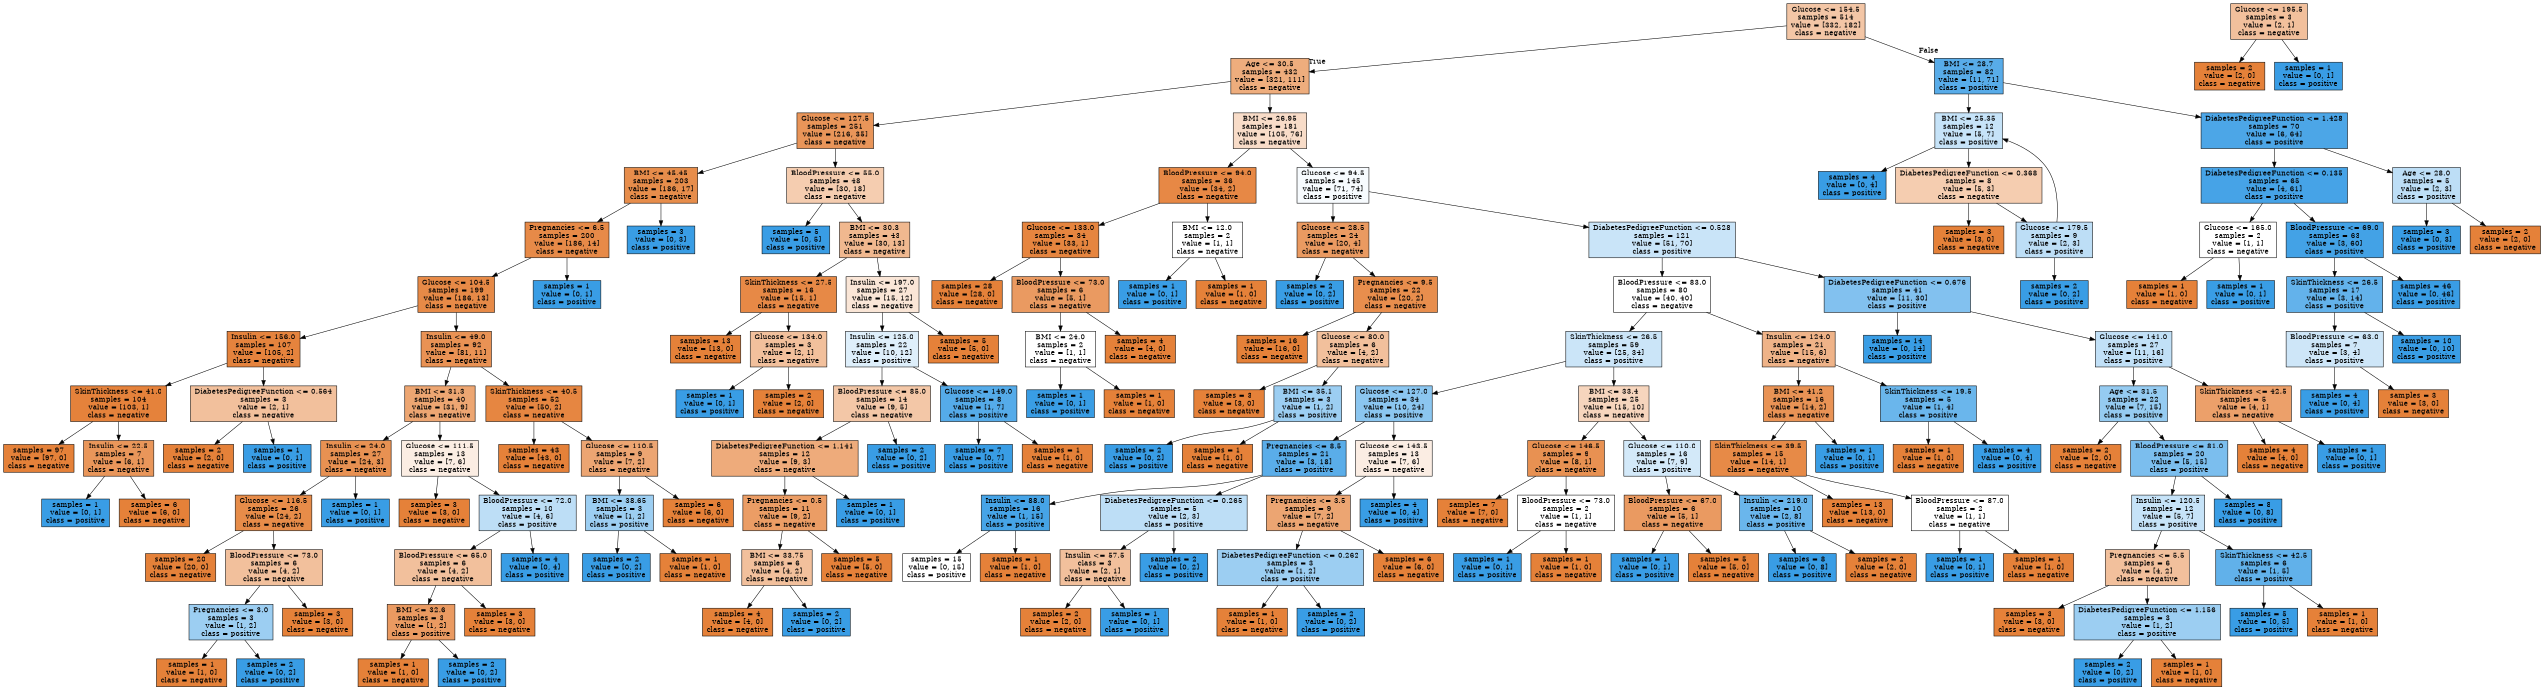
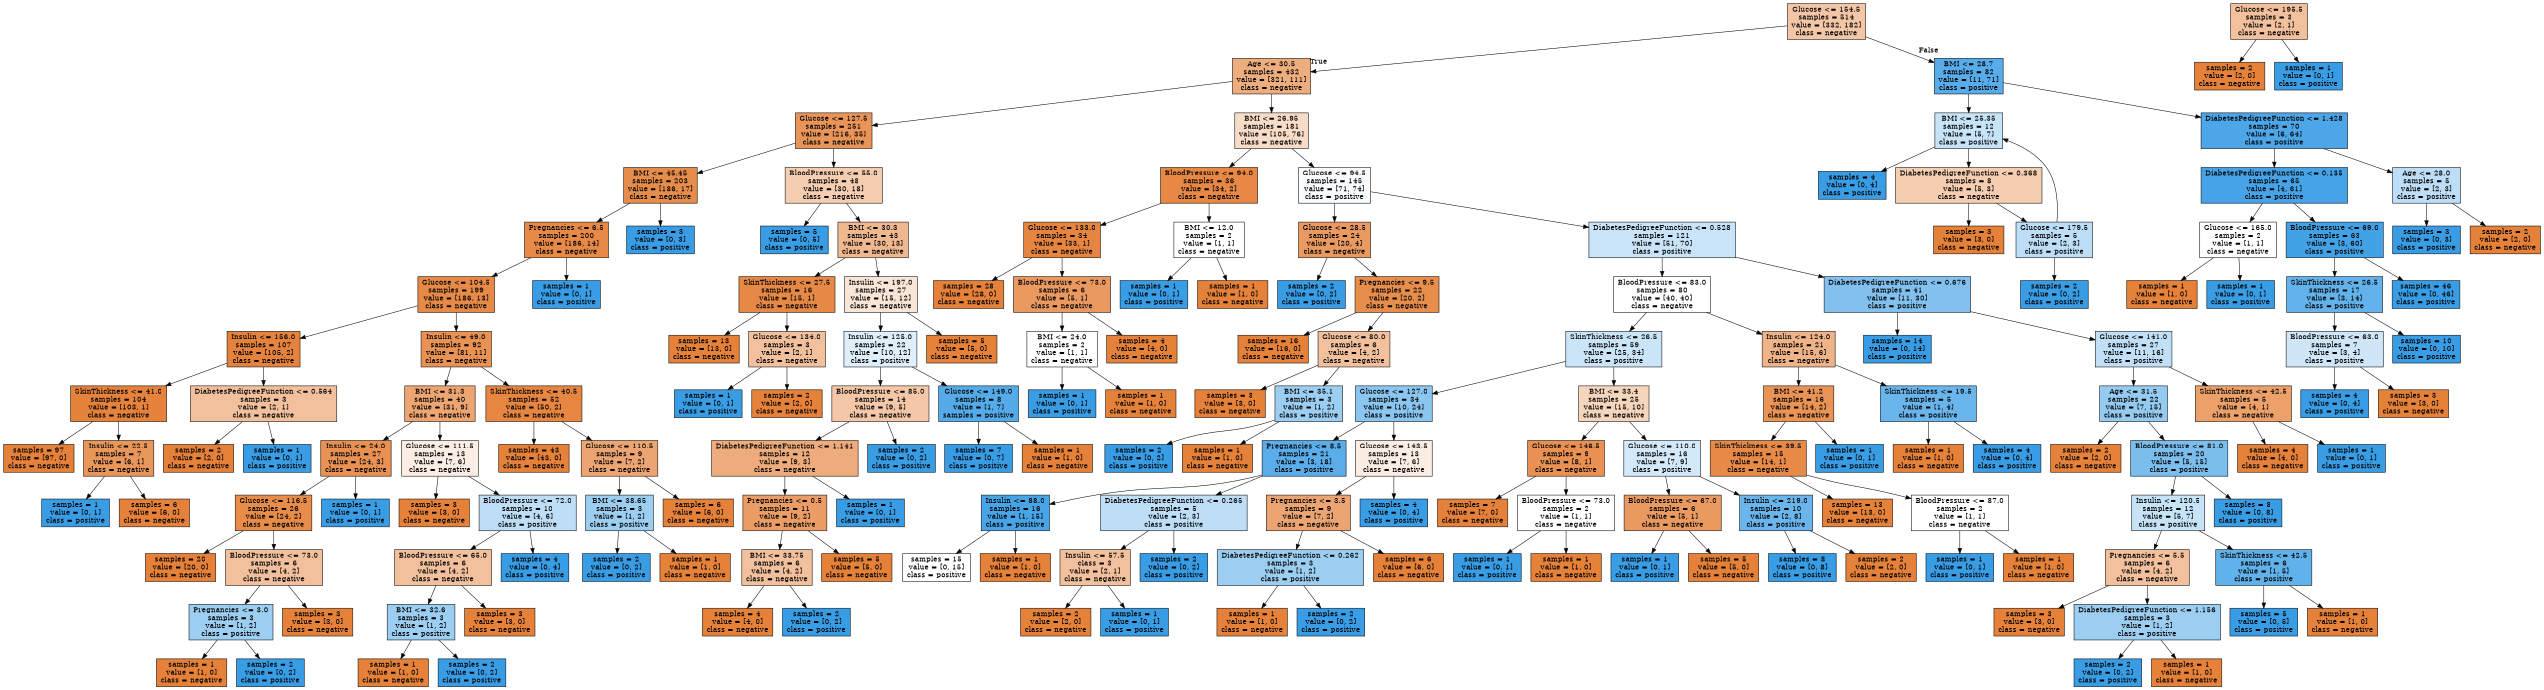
  digraph {
    node [color=black fillcolor="#e58139" shape=box style=filled]
    n1 [fillcolor="#f3c6a6" label="Glucose <= 154.5\nsamples = 514\nvalue = [332, 182]\nclass = negative"]
    n2 [fillcolor="#eead7d" label="Age <= 30.5\nsamples = 432\nvalue = [321, 111]\nclass = negative"]
    n3 [fillcolor="#58ace9" label="BMI <= 28.7\nsamples = 82\nvalue = [11, 71]\nclass = positive"]
    n4 [fillcolor="#e99559" label="Glucose <= 127.5\nsamples = 251\nvalue = [216, 35]\nclass = negative"]
    n5 [fillcolor="#f8dcc8" label="BMI <= 26.95\nsamples = 181\nvalue = [105, 76]\nclass = negative"]
    n6 [fillcolor="#c6e3f8" label="BMI <= 25.35\nsamples = 12\nvalue = [5, 7]\nclass = positive"]
    n7 [fillcolor="#4ca6e7" label="DiabetesPedigreeFunction <= 1.428\nsamples = 70\nvalue = [6, 64]\nclass = positive"]
    n8 [fillcolor="#e78d4b" label="BMI <= 45.45\nsamples = 203\nvalue = [186, 17]\nclass = negative"]
    n9 [fillcolor="#f5cdb0" label="BloodPressure <= 55.0\nsamples = 48\nvalue = [30, 18]\nclass = negative"]
    n10 [fillcolor="#e78845" label="BloodPressure <= 94.0\nsamples = 36\nvalue = [34, 2]\nclass = negative"]
    n11 [fillcolor="#f7fbfe" label="Glucose <= 94.5\nsamples = 145\nvalue = [71, 74]\nclass = positive"]
    n12 [fillcolor="#e78a48" label="Pregnancies <= 6.5\nsamples = 200\nvalue = [186, 14]\nclass = negative"]
    n13 [fillcolor="#399de5" label="samples = 3\nvalue = [0, 3]\nclass = positive"]
    n14 [fillcolor="#399de5" label="samples = 5\nvalue = [0, 5]\nclass = positive"]
    n15 [fillcolor="#f0b88f" label="BMI <= 30.3\nsamples = 43\nvalue = [30, 13]\nclass = negative"]
    n16 [fillcolor="#e78a47" label="Glucose <= 104.5\nsamples = 199\nvalue = [186, 13]\nclass = negative"]
    n17 [fillcolor="#399de5" label="samples = 1\nvalue = [0, 1]\nclass = positive"]
    n18 [fillcolor="#e5833d" label="Insulin <= 156.0\nsamples = 107\nvalue = [105, 2]\nclass = negative"]
    n19 [fillcolor="#e99254" label="Insulin <= 49.0\nsamples = 92\nvalue = [81, 11]\nclass = negative"]
    n20 [fillcolor="#e5823b" label="SkinThickness <= 41.0\nsamples = 104\nvalue = [103, 1]\nclass = negative"]
    n21 [fillcolor="#f2c09c" label="DiabetesPedigreeFunction <= 0.564\nsamples = 3\nvalue = [2, 1]\nclass = negative"]
    n22 [fillcolor="#eda672" label="BMI <= 31.3\nsamples = 40\nvalue = [31, 9]\nclass = negative"]
    n23 [fillcolor="#e68641" label="SkinThickness <= 40.5\nsamples = 52\nvalue = [50, 2]\nclass = negative"]
    n24 [label="samples = 97\nvalue = [97, 0]\nclass = negative"]
    n25 [fillcolor="#e9965a" label="Insulin <= 22.5\nsamples = 7\nvalue = [6, 1]\nclass = negative"]
    n26 [label="samples = 2\nvalue = [2, 0]\nclass = negative"]
    n27 [fillcolor="#399de5" label="samples = 1\nvalue = [0, 1]\nclass = positive"]
    n28 [fillcolor="#399de5" label="samples = 1\nvalue = [0, 1]\nclass = positive"]
    n29 [label="samples = 6\nvalue = [6, 0]\nclass = negative"]
    n30 [fillcolor="#e89152" label="Insulin <= 24.0\nsamples = 27\nvalue = [24, 3]\nclass = negative"]
    n31 [fillcolor="#fbede3" label="Glucose <= 111.5\nsamples = 13\nvalue = [7, 6]\nclass = negative"]
    n32 [label="samples = 43\nvalue = [43, 0]\nclass = negative"]
    n33 [fillcolor="#eca572" label="Glucose <= 110.5\nsamples = 9\nvalue = [7, 2]\nclass = negative"]
    n34 [fillcolor="#e78c49" label="Glucose <= 116.5\nsamples = 26\nvalue = [24, 2]\nclass = negative"]
    n35 [fillcolor="#399de5" label="samples = 1\nvalue = [0, 1]\nclass = positive"]
    n36 [label="samples = 3\nvalue = [3, 0]\nclass = negative"]
    n37 [fillcolor="#bddef6" label="BloodPressure <= 72.0\nsamples = 10\nvalue = [4, 6]\nclass = positive"]
    n38 [label="samples = 20\nvalue = [20, 0]\nclass = negative"]
    n39 [fillcolor="#f2c09c" label="BloodPressure <= 73.0\nsamples = 6\nvalue = [4, 2]\nclass = negative"]
    n40 [fillcolor="#9ccef2" label="Pregnancies <= 3.0\nsamples = 3\nvalue = [1, 2]\nclass = positive"]
    n41 [label="samples = 3\nvalue = [3, 0]\nclass = negative"]
    n42 [label="samples = 1\nvalue = [1, 0]\nclass = negative"]
    n43 [fillcolor="#399de5" label="samples = 2\nvalue = [0, 2]\nclass = positive"]
    n44 [fillcolor="#f2c09c" label="BloodPressure <= 65.0\nsamples = 6\nvalue = [4, 2]\nclass = negative"]
    n45 [fillcolor="#399de5" label="samples = 4\nvalue = [0, 4]\nclass = positive"]
-   n46 [fillcolor="#ea9a61" label="BMI <= 32.6\nsamples = 3\nvalue = [1, 2]\nclass = positive"]
+   n46 [fillcolor="#9ccef2" label="BMI <= 32.6\nsamples = 3\nvalue = [1, 2]\nclass = positive"]
    n47 [label="samples = 3\nvalue = [3, 0]\nclass = negative"]
    n48 [label="samples = 1\nvalue = [1, 0]\nclass = negative"]
    n49 [fillcolor="#399de5" label="samples = 2\nvalue = [0, 2]\nclass = positive"]
    n50 [fillcolor="#9ccef2" label="BMI <= 38.65\nsamples = 3\nvalue = [1, 2]\nclass = positive"]
    n51 [label="samples = 6\nvalue = [6, 0]\nclass = negative"]
    n52 [fillcolor="#399de5" label="samples = 2\nvalue = [0, 2]\nclass = positive"]
    n53 [label="samples = 1\nvalue = [1, 0]\nclass = negative"]
    n54 [fillcolor="#e78946" label="SkinThickness <= 27.5\nsamples = 16\nvalue = [15, 1]\nclass = negative"]
    n55 [fillcolor="#fae6d7" label="Insulin <= 197.0\nsamples = 27\nvalue = [15, 12]\nclass = negative"]
    n56 [label="samples = 13\nvalue = [13, 0]\nclass = negative"]
    n57 [fillcolor="#f2c09c" label="Glucose <= 134.0\nsamples = 3\nvalue = [2, 1]\nclass = negative"]
    n58 [fillcolor="#deeffb" label="Insulin <= 125.0\nsamples = 22\nvalue = [10, 12]\nclass = positive"]
    n59 [label="samples = 5\nvalue = [5, 0]\nclass = negative"]
    n60 [fillcolor="#399de5" label="samples = 1\nvalue = [0, 1]\nclass = positive"]
    n61 [label="samples = 2\nvalue = [2, 0]\nclass = negative"]
    n62 [fillcolor="#f3c7a7" label="BloodPressure <= 85.0\nsamples = 14\nvalue = [9, 5]\nclass = negative"]
-   n63 [fillcolor="#55abe9" label="Glucose <= 149.0\nsamples = 8\nvalue = [1, 7]\nclass = positive"]
+   n63 [fillcolor="#55abe9" label="Glucose <= 149.0\nsamples = 8\nvalue = [1, 7]\nsamples = positive"]
    n64 [fillcolor="#eeab7b" label="DiabetesPedigreeFunction <= 1.141\nsamples = 12\nvalue = [9, 3]\nclass = negative"]
    n65 [fillcolor="#399de5" label="samples = 2\nvalue = [0, 2]\nclass = positive"]
    n66 [fillcolor="#399de5" label="samples = 7\nvalue = [0, 7]\nclass = positive"]
    n67 [label="samples = 1\nvalue = [1, 0]\nclass = negative"]
    n68 [fillcolor="#eb9d65" label="Pregnancies <= 0.5\nsamples = 11\nvalue = [9, 2]\nclass = negative"]
    n69 [fillcolor="#399de5" label="samples = 1\nvalue = [0, 1]\nclass = positive"]
    n70 [fillcolor="#f2c09c" label="BMI <= 33.75\nsamples = 6\nvalue = [4, 2]\nclass = negative"]
    n71 [label="samples = 5\nvalue = [5, 0]\nclass = negative"]
    n72 [label="samples = 4\nvalue = [4, 0]\nclass = negative"]
    n73 [fillcolor="#399de5" label="samples = 2\nvalue = [0, 2]\nclass = positive"]
    n74 [fillcolor="#e6853f" label="Glucose <= 133.0\nsamples = 34\nvalue = [33, 1]\nclass = negative"]
    n75 [fillcolor="#ffffff" label="BMI <= 12.0\nsamples = 2\nvalue = [1, 1]\nclass = negative"]
    n76 [fillcolor="#ea9a61" label="Glucose <= 28.5\nsamples = 24\nvalue = [20, 4]\nclass = negative"]
    n77 [fillcolor="#c9e4f8" label="DiabetesPedigreeFunction <= 0.528\nsamples = 121\nvalue = [51, 70]\nclass = positive"]
    n78 [label="samples = 28\nvalue = [28, 0]\nclass = negative"]
    n79 [fillcolor="#ea9a61" label="BloodPressure <= 73.0\nsamples = 6\nvalue = [5, 1]\nclass = negative"]
    n80 [fillcolor="#399de5" label="samples = 1\nvalue = [0, 1]\nclass = positive"]
    n81 [label="samples = 1\nvalue = [1, 0]\nclass = negative"]
    n82 [fillcolor="#ffffff" label="BMI <= 24.0\nsamples = 2\nvalue = [1, 1]\nclass = negative"]
    n83 [label="samples = 4\nvalue = [4, 0]\nclass = negative"]
    n84 [fillcolor="#399de5" label="samples = 1\nvalue = [0, 1]\nclass = positive"]
    n85 [label="samples = 1\nvalue = [1, 0]\nclass = negative"]
    n86 [fillcolor="#399de5" label="samples = 2\nvalue = [0, 2]\nclass = positive"]
    n87 [fillcolor="#e88e4d" label="Pregnancies <= 9.5\nsamples = 22\nvalue = [20, 2]\nclass = negative"]
    n88 [fillcolor="#ffffff" label="BloodPressure <= 83.0\nsamples = 80\nvalue = [40, 40]\nclass = negative"]
    n89 [fillcolor="#82c1ef" label="DiabetesPedigreeFunction <= 0.676\nsamples = 41\nvalue = [11, 30]\nclass = positive"]
    n90 [label="samples = 16\nvalue = [16, 0]\nclass = negative"]
    n91 [fillcolor="#f2c09c" label="Glucose <= 80.0\nsamples = 6\nvalue = [4, 2]\nclass = negative"]
    n92 [label="samples = 3\nvalue = [3, 0]\nclass = negative"]
    n93 [fillcolor="#9ccef2" label="BMI <= 35.1\nsamples = 3\nvalue = [1, 2]\nclass = positive"]
    n94 [fillcolor="#399de5" label="samples = 2\nvalue = [0, 2]\nclass = positive"]
    n95 [label="samples = 1\nvalue = [1, 0]\nclass = negative"]
    n96 [fillcolor="#cbe5f8" label="SkinThickness <= 26.5\nsamples = 59\nvalue = [25, 34]\nclass = positive"]
    n97 [fillcolor="#efb388" label="Insulin <= 124.0\nsamples = 21\nvalue = [15, 6]\nclass = negative"]
    n98 [fillcolor="#399de5" label="samples = 14\nvalue = [0, 14]\nclass = positive"]
    n99 [fillcolor="#c1e0f7" label="Glucose <= 141.0\nsamples = 27\nvalue = [11, 16]\nclass = positive"]
    n100 [fillcolor="#8bc6f0" label="Glucose <= 127.0\nsamples = 34\nvalue = [10, 24]\nclass = positive"]
    n101 [fillcolor="#f6d5bd" label="BMI <= 33.4\nsamples = 25\nvalue = [15, 10]\nclass = negative"]
    n102 [fillcolor="#e99355" label="BMI <= 41.2\nsamples = 16\nvalue = [14, 2]\nclass = negative"]
    n103 [fillcolor="#6ab6ec" label="SkinThickness <= 19.5\nsamples = 5\nvalue = [1, 4]\nclass = positive"]
    n104 [fillcolor="#5aade9" label="Pregnancies <= 8.5\nsamples = 21\nvalue = [3, 18]\nclass = positive"]
    n105 [fillcolor="#fbede3" label="Glucose <= 143.5\nsamples = 13\nvalue = [7, 6]\nclass = negative"]
    n106 [fillcolor="#e89152" label="Glucose <= 146.5\nsamples = 9\nvalue = [8, 1]\nclass = negative"]
    n107 [fillcolor="#d3e9f9" label="Glucose <= 110.0\nsamples = 16\nvalue = [7, 9]\nclass = positive"]
    n108 [fillcolor="#46a4e7" label="Insulin <= 88.0\nsamples = 16\nvalue = [1, 15]\nclass = positive"]
    n109 [fillcolor="#bddef6" label="DiabetesPedigreeFunction <= 0.265\nsamples = 5\nvalue = [2, 3]\nclass = positive"]
    n110 [fillcolor="#eca572" label="Pregnancies <= 3.5\nsamples = 9\nvalue = [7, 2]\nclass = negative"]
    n111 [fillcolor="#399de5" label="samples = 4\nvalue = [0, 4]\nclass = positive"]
    n112 [fillcolor="#ffffff" label="samples = 15\nvalue = [0, 15]\nclass = positive"]
    n113 [label="samples = 1\nvalue = [1, 0]\nclass = negative"]
    n114 [fillcolor="#f2c09c" label="Insulin <= 57.5\nclass = 3\nvalue = [2, 1]\nclass = negative"]
    n115 [fillcolor="#399de5" label="samples = 2\nvalue = [0, 2]\nclass = positive"]
    n116 [label="samples = 2\nvalue = [2, 0]\nclass = negative"]
    n117 [fillcolor="#399de5" label="samples = 1\nvalue = [0, 1]\nclass = positive"]
    n118 [fillcolor="#9ccef2" label="DiabetesPedigreeFunction <= 0.262\nsamples = 3\nvalue = [1, 2]\nclass = positive"]
    n119 [label="samples = 6\nvalue = [6, 0]\nclass = negative"]
    n120 [label="samples = 1\nvalue = [1, 0]\nclass = negative"]
    n121 [fillcolor="#399de5" label="samples = 2\nvalue = [0, 2]\nclass = positive"]
    n122 [label="samples = 7\nvalue = [7, 0]\nclass = negative"]
    n123 [fillcolor="#ffffff" label="BloodPressure <= 73.0\nsamples = 2\nvalue = [1, 1]\nclass = negative"]
    n124 [fillcolor="#ea9a61" label="BloodPressure <= 67.0\nsamples = 6\nvalue = [5, 1]\nclass = negative"]
    n125 [fillcolor="#6ab6ec" label="Insulin <= 219.0\nsamples = 10\nvalue = [2, 8]\nclass = positive"]
    n126 [fillcolor="#399de5" label="samples = 1\nvalue = [0, 1]\nclass = positive"]
    n127 [label="samples = 1\nvalue = [1, 0]\nclass = negative"]
    n128 [fillcolor="#399de5" label="samples = 1\nvalue = [0, 1]\nclass = positive"]
    n129 [label="samples = 5\nvalue = [5, 0]\nclass = negative"]
    n130 [fillcolor="#399de5" label="samples = 8\nvalue = [0, 8]\nclass = positive"]
    n131 [label="samples = 2\nvalue = [2, 0]\nclass = negative"]
    n132 [fillcolor="#e78a47" label="SkinThickness <= 39.5\nsamples = 15\nvalue = [14, 1]\nclass = negative"]
    n133 [fillcolor="#399de5" label="samples = 1\nvalue = [0, 1]\nclass = positive"]
    n134 [label="samples = 1\nvalue = [1, 0]\nclass = negative"]
    n135 [fillcolor="#399de5" label="samples = 4\nvalue = [0, 4]\nclass = positive"]
    n136 [label="samples = 13\nvalue = [13, 0]\nclass = negative"]
    n137 [fillcolor="#ffffff" label="BloodPressure <= 87.0\nsamples = 2\nvalue = [1, 1]\nclass = negative"]
    n138 [fillcolor="#399de5" label="samples = 1\nvalue = [0, 1]\nclass = positive"]
    n139 [label="samples = 1\nvalue = [1, 0]\nclass = negative"]
    n140 [fillcolor="#95cbf1" label="Age <= 31.5\nsamples = 22\nvalue = [7, 15]\nclass = positive"]
    n141 [fillcolor="#eca06a" label="SkinThickness <= 42.5\nsamples = 5\nvalue = [4, 1]\nclass = negative"]
    n142 [label="samples = 2\nvalue = [2, 0]\nclass = negative"]
    n143 [fillcolor="#7bbeee" label="BloodPressure <= 81.0\nsamples = 20\nvalue = [5, 15]\nclass = positive"]
    n144 [label="samples = 4\nvalue = [4, 0]\nclass = negative"]
    n145 [fillcolor="#399de5" label="samples = 1\nvalue = [0, 1]\nclass = positive"]
    n146 [fillcolor="#c6e3f8" label="Insulin <= 120.5\nsamples = 12\nvalue = [5, 7]\nclass = positive"]
    n147 [fillcolor="#399de5" label="samples = 8\nvalue = [0, 8]\nclass = positive"]
    n148 [fillcolor="#f2c09c" label="Pregnancies <= 5.5\nsamples = 6\nvalue = [4, 2]\nclass = negative"]
    n149 [fillcolor="#61b1ea" label="SkinThickness <= 42.5\nsamples = 6\nvalue = [1, 5]\nclass = positive"]
    n150 [label="samples = 3\nvalue = [3, 0]\nclass = negative"]
    n151 [fillcolor="#9ccef2" label="DiabetesPedigreeFunction <= 1.156\nsamples = 3\nvalue = [1, 2]\nclass = positive"]
    n152 [fillcolor="#399de5" label="samples = 5\nvalue = [0, 5]\nclass = positive"]
    n153 [label="samples = 1\nvalue = [1, 0]\nclass = negative"]
    n154 [fillcolor="#399de5" label="samples = 2\nvalue = [0, 2]\nclass = positive"]
    n155 [label="samples = 1\nvalue = [1, 0]\nclass = negative"]
    n156 [fillcolor="#399de5" label="samples = 4\nvalue = [0, 4]\nclass = positive"]
    n157 [fillcolor="#f5cdb0" label="DiabetesPedigreeFunction <= 0.368\nsamples = 8\nvalue = [5, 3]\nclass = negative"]
    n158 [fillcolor="#46a3e7" label="DiabetesPedigreeFunction <= 0.135\nsamples = 65\nvalue = [4, 61]\nclass = positive"]
    n159 [fillcolor="#bddef6" label="Age <= 28.0\nsamples = 5\nvalue = [2, 3]\nclass = positive"]
    n160 [label="samples = 3\nvalue = [3, 0]\nclass = negative"]
-   n161 [fillcolor="#bddef6" label="Glucose <= 179.5\nsamples = 9\nvalue = [2, 3]\nclass = positive"]
+   n161 [fillcolor="#bddef6" label="Glucose <= 179.5\nsamples = 5\nvalue = [2, 3]\nclass = positive"]
    n162 [fillcolor="#399de5" label="samples = 2\nvalue = [0, 2]\nclass = positive"]
    n163 [fillcolor="#f2c09c" label="Glucose <= 195.5\nsamples = 3\nvalue = [2, 1]\nclass = negative"]
    n164 [label="samples = 2\nvalue = [2, 0]\nclass = negative"]
    n165 [fillcolor="#399de5" label="samples = 1\nvalue = [0, 1]\nclass = positive"]
    n166 [fillcolor="#ffffff" label="Glucose <= 165.0\nsamples = 2\nvalue = [1, 1]\nclass = negative"]
    n167 [fillcolor="#43a2e6" label="BloodPressure <= 69.0\nsamples = 63\nvalue = [3, 60]\nclass = positive"]
    n168 [fillcolor="#399de5" label="samples = 3\nvalue = [0, 3]\nclass = positive"]
    n169 [label="samples = 2\nvalue = [2, 0]\nclass = negative"]
    n170 [label="samples = 1\nvalue = [1, 0]\nclass = negative"]
    n171 [fillcolor="#399de5" label="samples = 1\nvalue = [0, 1]\nclass = positive"]
    n172 [fillcolor="#63b2eb" label="SkinThickness <= 26.5\nsamples = 17\nvalue = [3, 14]\nclass = positive"]
    n173 [fillcolor="#399de5" label="samples = 46\nvalue = [0, 46]\nclass = positive"]
    n174 [fillcolor="#cee6f8" label="BloodPressure <= 63.0\nsamples = 7\nvalue = [3, 4]\nclass = positive"]
    n175 [fillcolor="#399de5" label="samples = 10\nvalue = [0, 10]\nclass = positive"]
    n176 [fillcolor="#399de5" label="samples = 4\nvalue = [0, 4]\nclass = positive"]
    n177 [label="samples = 3\nvalue = [3, 0]\nclass = negative"]
    n1 -> n2 [headlabel=True labelangle=45 labeldistance=2.5]
    n1 -> n3 [headlabel=False labelangle=-45 labeldistance=2.5]
    n2 -> n4
    n2 -> n5
    n3 -> n6
    n3 -> n7
    n4 -> n8
    n4 -> n9
    n5 -> n10
    n5 -> n11
    n6 -> n156
    n6 -> n157
    n7 -> n158
    n7 -> n159
    n8 -> n12
    n8 -> n13
    n9 -> n14
    n9 -> n15
    n10 -> n74
    n10 -> n75
    n11 -> n76
    n11 -> n77
    n12 -> n16
    n12 -> n17
    n15 -> n54
    n15 -> n55
    n16 -> n18
    n16 -> n19
    n18 -> n20
    n18 -> n21
    n19 -> n22
    n19 -> n23
    n20 -> n24
    n20 -> n25
    n21 -> n26
    n21 -> n27
    n22 -> n30
    n22 -> n31
    n23 -> n32
    n23 -> n33
    n25 -> n28
    n25 -> n29
    n30 -> n34
    n30 -> n35
    n31 -> n36
    n31 -> n37
    n33 -> n50
    n33 -> n51
    n34 -> n38
    n34 -> n39
    n37 -> n44
    n37 -> n45
    n39 -> n40
    n39 -> n41
    n40 -> n42
    n40 -> n43
    n44 -> n46
    n44 -> n47
    n46 -> n48
    n46 -> n49
    n50 -> n52
    n50 -> n53
    n54 -> n56
    n54 -> n57
    n55 -> n58
    n55 -> n59
    n57 -> n60
    n57 -> n61
    n58 -> n62
    n58 -> n63
    n62 -> n64
    n62 -> n65
    n63 -> n66
    n63 -> n67
    n64 -> n68
    n64 -> n69
    n68 -> n70
    n68 -> n71
    n70 -> n72
    n70 -> n73
    n74 -> n78
    n74 -> n79
    n75 -> n80
    n75 -> n81
    n76 -> n86
    n76 -> n87
    n77 -> n88
    n77 -> n89
    n79 -> n82
    n79 -> n83
    n82 -> n84
    n82 -> n85
    n87 -> n90
    n87 -> n91
    n88 -> n96
    n88 -> n97
    n89 -> n98
    n89 -> n99
    n91 -> n92
    n91 -> n93
    n93 -> n94
    n93 -> n95
    n96 -> n100
    n96 -> n101
    n97 -> n102
    n97 -> n103
    n99 -> n140
    n99 -> n141
    n100 -> n104
    n100 -> n105
    n101 -> n106
    n101 -> n107
    n102 -> n132
    n102 -> n133
    n103 -> n134
    n103 -> n135
    n104 -> n108
    n104 -> n109
    n105 -> n110
    n105 -> n111
    n106 -> n122
    n106 -> n123
    n107 -> n124
    n107 -> n125
    n108 -> n112
    n108 -> n113
    n109 -> n114
    n109 -> n115
    n110 -> n118
    n110 -> n119
    n114 -> n116
    n114 -> n117
    n118 -> n120
    n118 -> n121
    n123 -> n126
    n123 -> n127
    n124 -> n128
    n124 -> n129
    n125 -> n130
    n125 -> n131
    n132 -> n136
    n132 -> n137
    n137 -> n138
    n137 -> n139
    n140 -> n142
    n140 -> n143
    n141 -> n144
    n141 -> n145
    n143 -> n146
    n143 -> n147
    n146 -> n148
    n146 -> n149
    n148 -> n150
    n148 -> n151
    n149 -> n152
    n149 -> n153
    n151 -> n154
    n151 -> n155
    n157 -> n160
    n157 -> n161
    n158 -> n166
    n158 -> n167
    n159 -> n168
    n159 -> n169
    n161 -> n6
    n161 -> n162
    n163 -> n164
    n163 -> n165
    n166 -> n170
    n166 -> n171
    n167 -> n172
    n167 -> n173
    n172 -> n174
    n172 -> n175
    n174 -> n176
    n174 -> n177
  }
